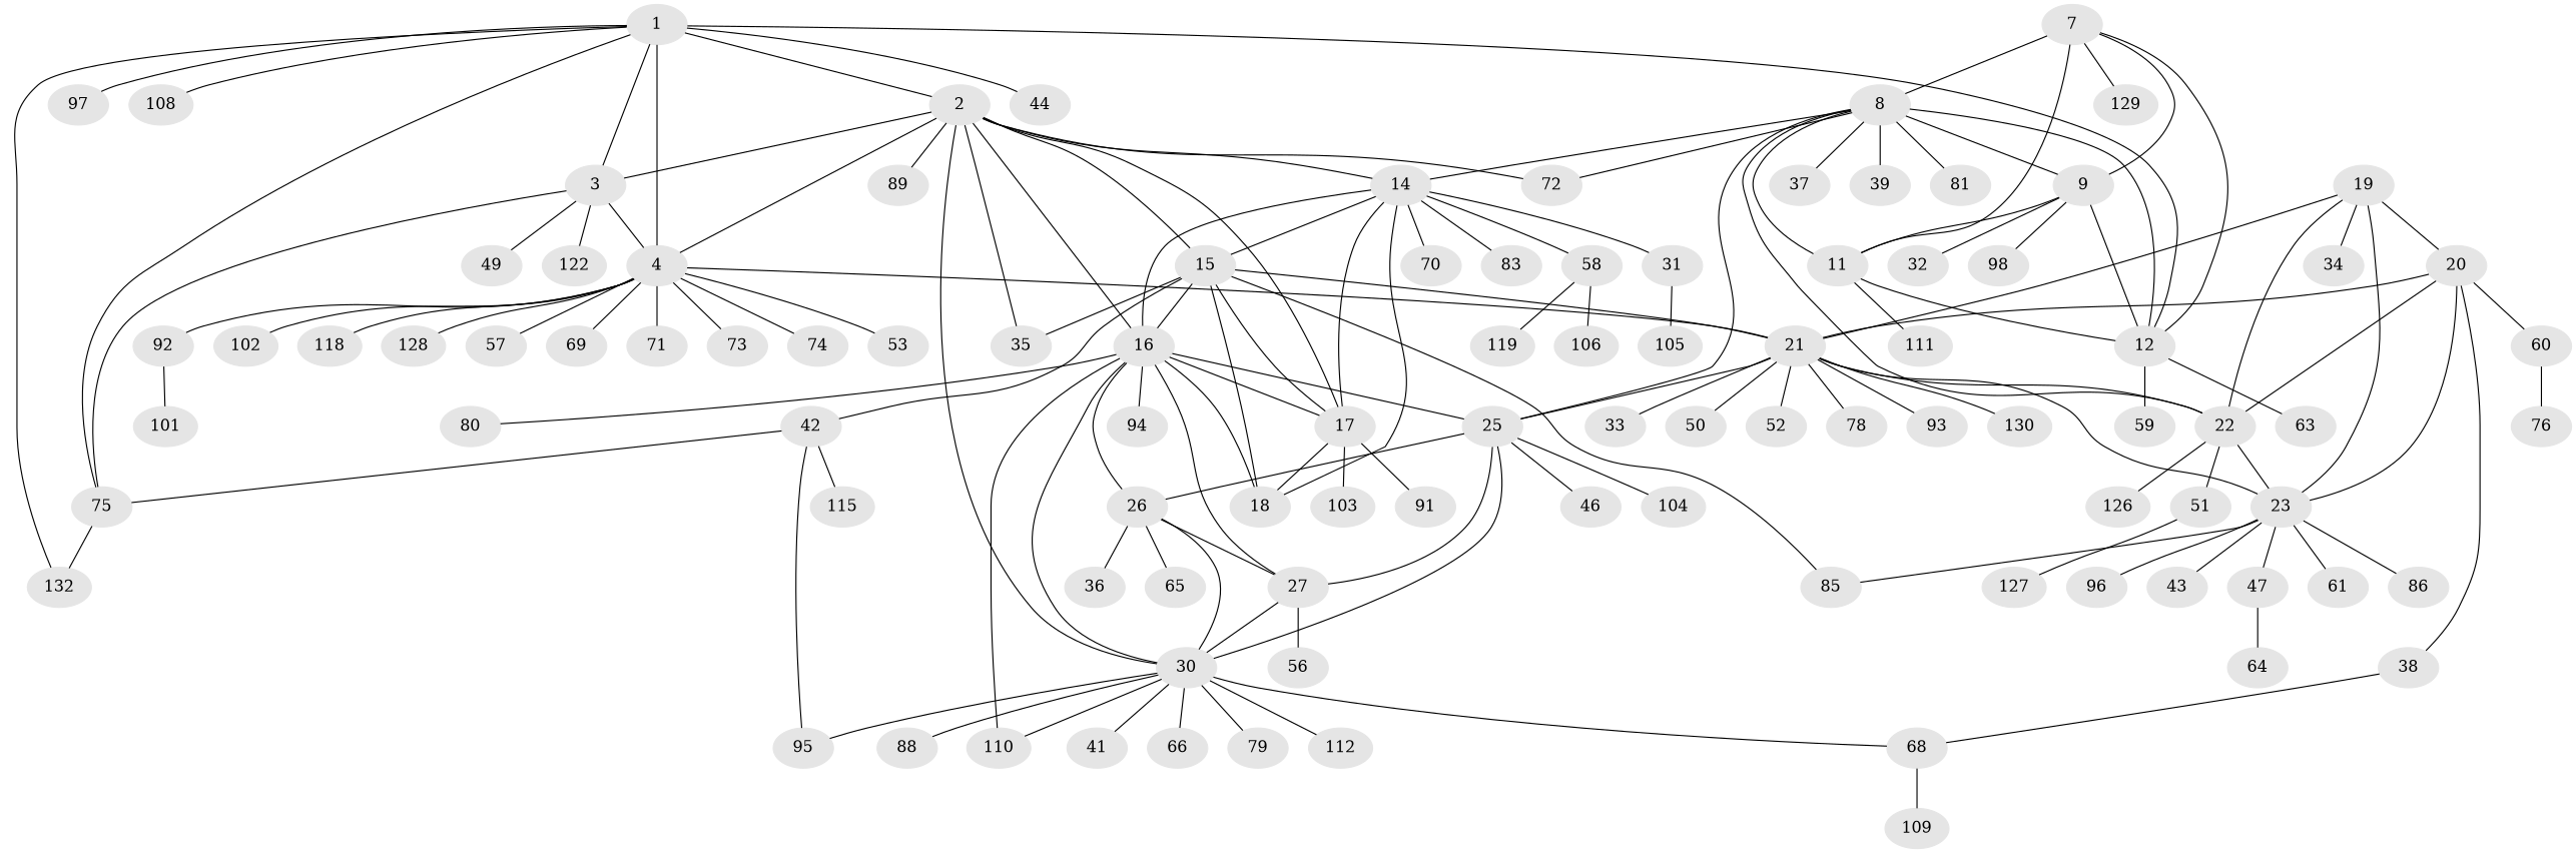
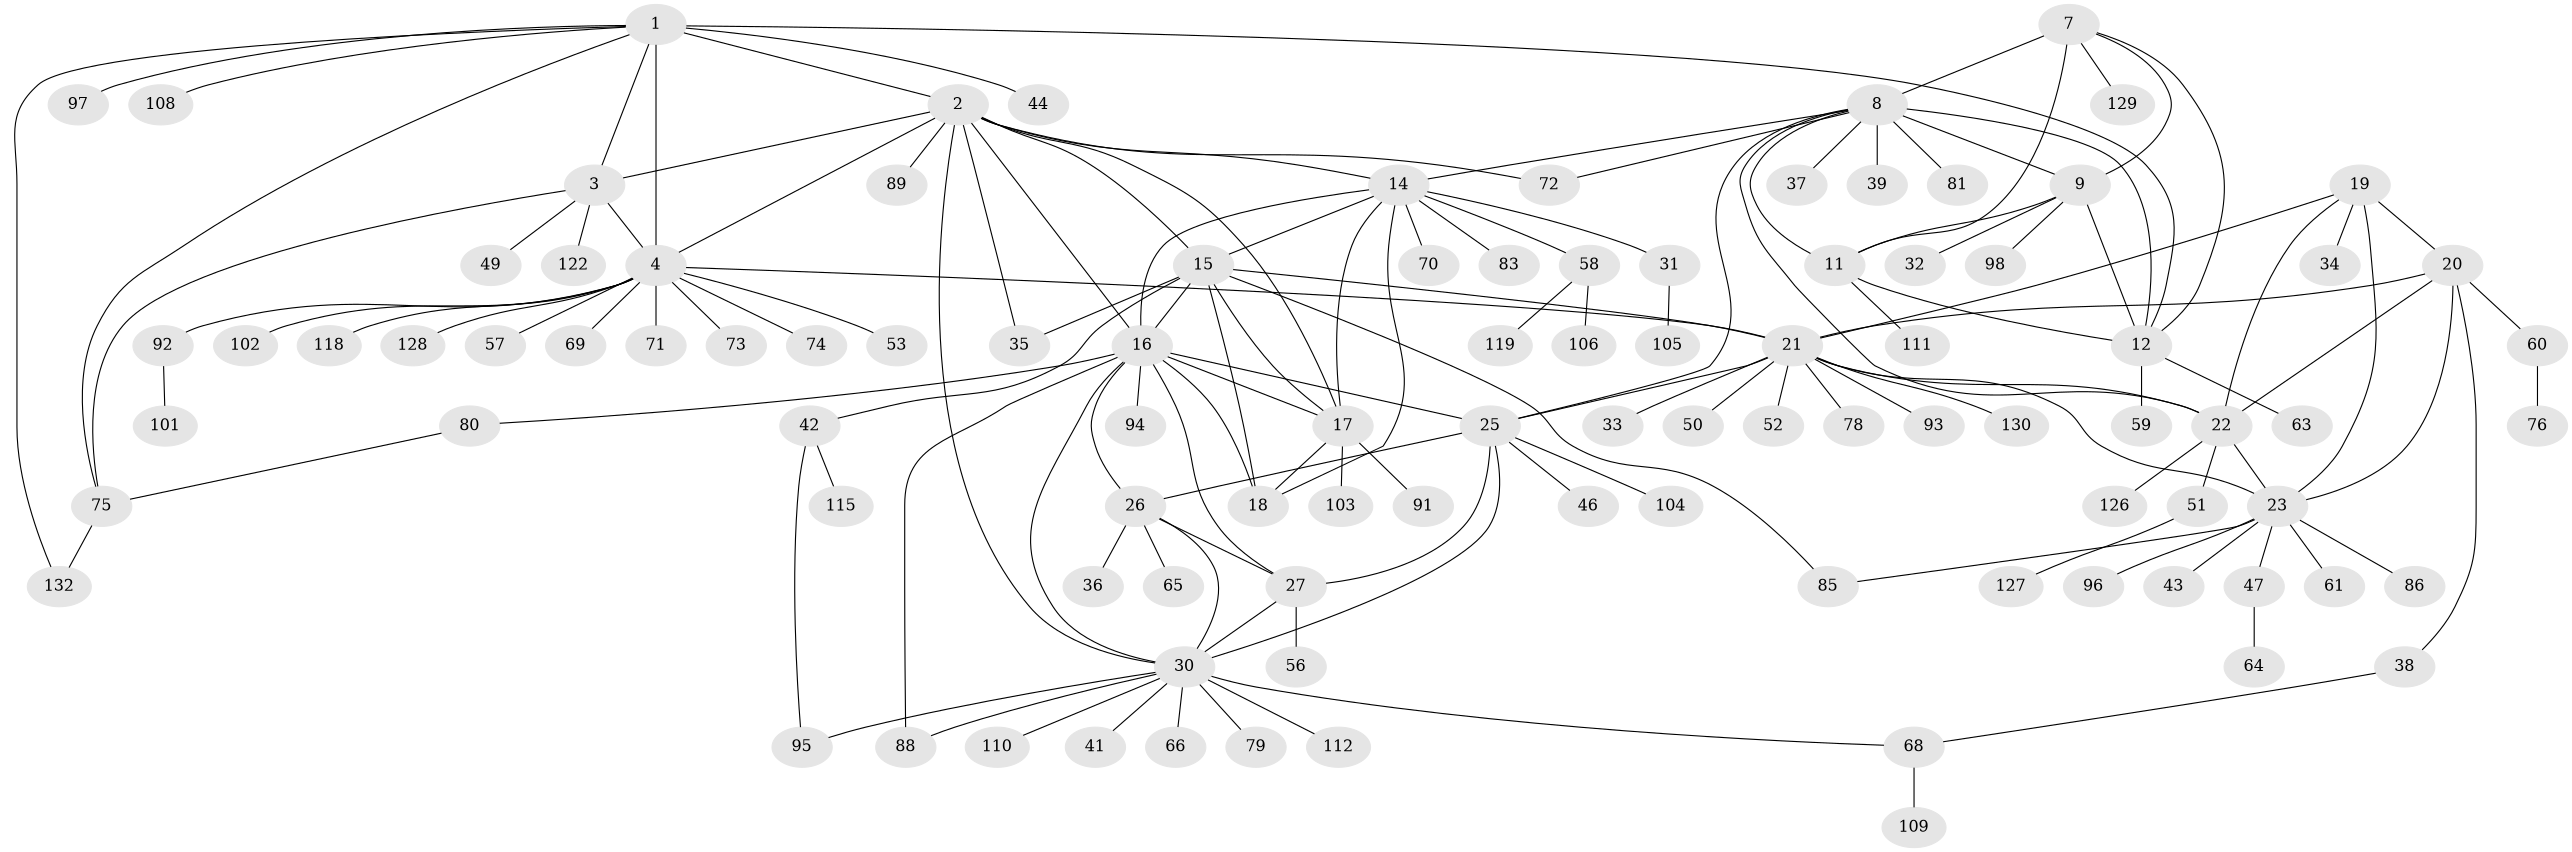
  graph {
    node [color=gray90 style=filled]
    1 [super="+6"]
    2 [super="+13"]
    3 [super="+62"]
    4 [super="+5"]
    12 [super="+87"]
    44
    75 [super="+120"]
    97
    108
    132
    14 [super="+90"]
    15 [super="+107"]
    16 [super="+29"]
    17 [super="+82"]
    30 [super="+131"]
    72
    89
    35
    49
    122
    21 [super="+84"]
    53
    57
    69
    71
    73
    74
    92
    102
    118
    128
    59
    63
    18 [super="+124"]
    31
    58
    70
    83
    42 [super="+48"]
    85
    25 [super="+28"]
    26 [super="+78"]
    27 [super="+113"]
    80
    94
    110
    91 [super="+123"]
    103
    41
    66
    68
    79
    88
    95
    112
    22 [super="+99"]
    23 [super="+45"]
    33
    50
    52
    n61 [label=78]
    93
    130
    101 [super="+114"]
    7 [super="+54"]
    8 [super="+10"]
    9 [super="+40"]
    11 [super="+125"]
    129
    37 [super="+67"]
    39
    81
    32
    98
    111
    51 [super="+116"]
    126
    46
    104
    105
    106
    119 [super="+121"]
    115
    36
    65
    56
    19 [super="+100"]
    20 [super="+24"]
    34
    38 [super="+117"]
    60
    43
    47 [super="+55"]
    61
    86
    96
    76
    127
    64
    109
    1 -- 2 [weight=2]
    1 -- 3 [weight=2]
    1 -- 4 [weight=4]
    1 -- 12
    1 -- 44
    1 -- 75
    1 -- 97
    1 -- 108
    1 -- 132
    2 -- 3
    2 -- 4 [weight=2]
    2 -- 14
    2 -- 15 [weight=2]
    2 -- 16
    2 -- 17
    2 -- 30
    2 -- 72
    2 -- 89
    2 -- 35
    3 -- 4 [weight=2]
    3 -- 75
    3 -- 49
    3 -- 122
    4 -- 21
    4 -- 53
    4 -- 57
    4 -- 69
    4 -- 71
    4 -- 73
    4 -- 74
    4 -- 92
    4 -- 102
    4 -- 118
    4 -- 128
    12 -- 59
    12 -- 63
    75 -- 132
    14 -- 15
    14 -- 16
    14 -- 17
    14 -- 18
    14 -- 31
    14 -- 58
    14 -- 70
    14 -- 83
    15 -- 16
    15 -- 17
    15 -- 35
    15 -- 21
    15 -- 18
    15 -- 42
    15 -- 85
    16 -- 17
    16 -- 30
    16 -- 18
    16 -- 25 [weight=2]
    16 -- 26
    16 -- 27
    16 -- 80
    16 -- 94
-   16 -- 110
+   16 -- 88
    17 -- 18
    17 -- 91
    17 -- 103
    30 -- 110
    30 -- 41
    30 -- 66
    30 -- 68
    30 -- 79
    30 -- 88
    30 -- 95
    30 -- 112
    21 -- 25 [weight=2]
    21 -- 22
    21 -- 23
    21 -- 33
    21 -- 50
    21 -- 52
    21 -- n61
    21 -- 93
    21 -- 130
    92 -- 101
    31 -- 105
    58 -- 106
    58 -- 119
-   42 -- 75
+   80 -- 75
    42 -- 95
    42 -- 115
    25 -- 30 [weight=2]
    25 -- 26 [weight=2]
    25 -- 27 [weight=2]
    25 -- 46
    25 -- 104
    26 -- 30
    26 -- 27
    26 -- 36
    26 -- 65
    27 -- 30
    27 -- 56
    68 -- 109
    22 -- 23
    22 -- 51
    22 -- 126
    23 -- 85
    23 -- 43
    23 -- 47
    23 -- 61
    23 -- 86
    23 -- 96
    7 -- 12
    7 -- 8 [weight=2]
    7 -- 9
    7 -- 11
    7 -- 129
    8 -- 12 [weight=2]
    8 -- 14
    8 -- 72
    8 -- 25
    8 -- 22
    8 -- 9 [weight=2]
    8 -- 11 [weight=2]
    8 -- 37
    8 -- 39
    8 -- 81
    9 -- 12
    9 -- 11
    9 -- 32
    9 -- 98
    11 -- 12
    11 -- 111
    51 -- 127
    19 -- 21
    19 -- 22
    19 -- 23
    19 -- 20 [weight=2]
    19 -- 34
    20 -- 21 [weight=2]
    20 -- 22 [weight=2]
    20 -- 23 [weight=2]
    20 -- 38
    20 -- 60
    38 -- 68
    60 -- 76
    47 -- 64
  }
